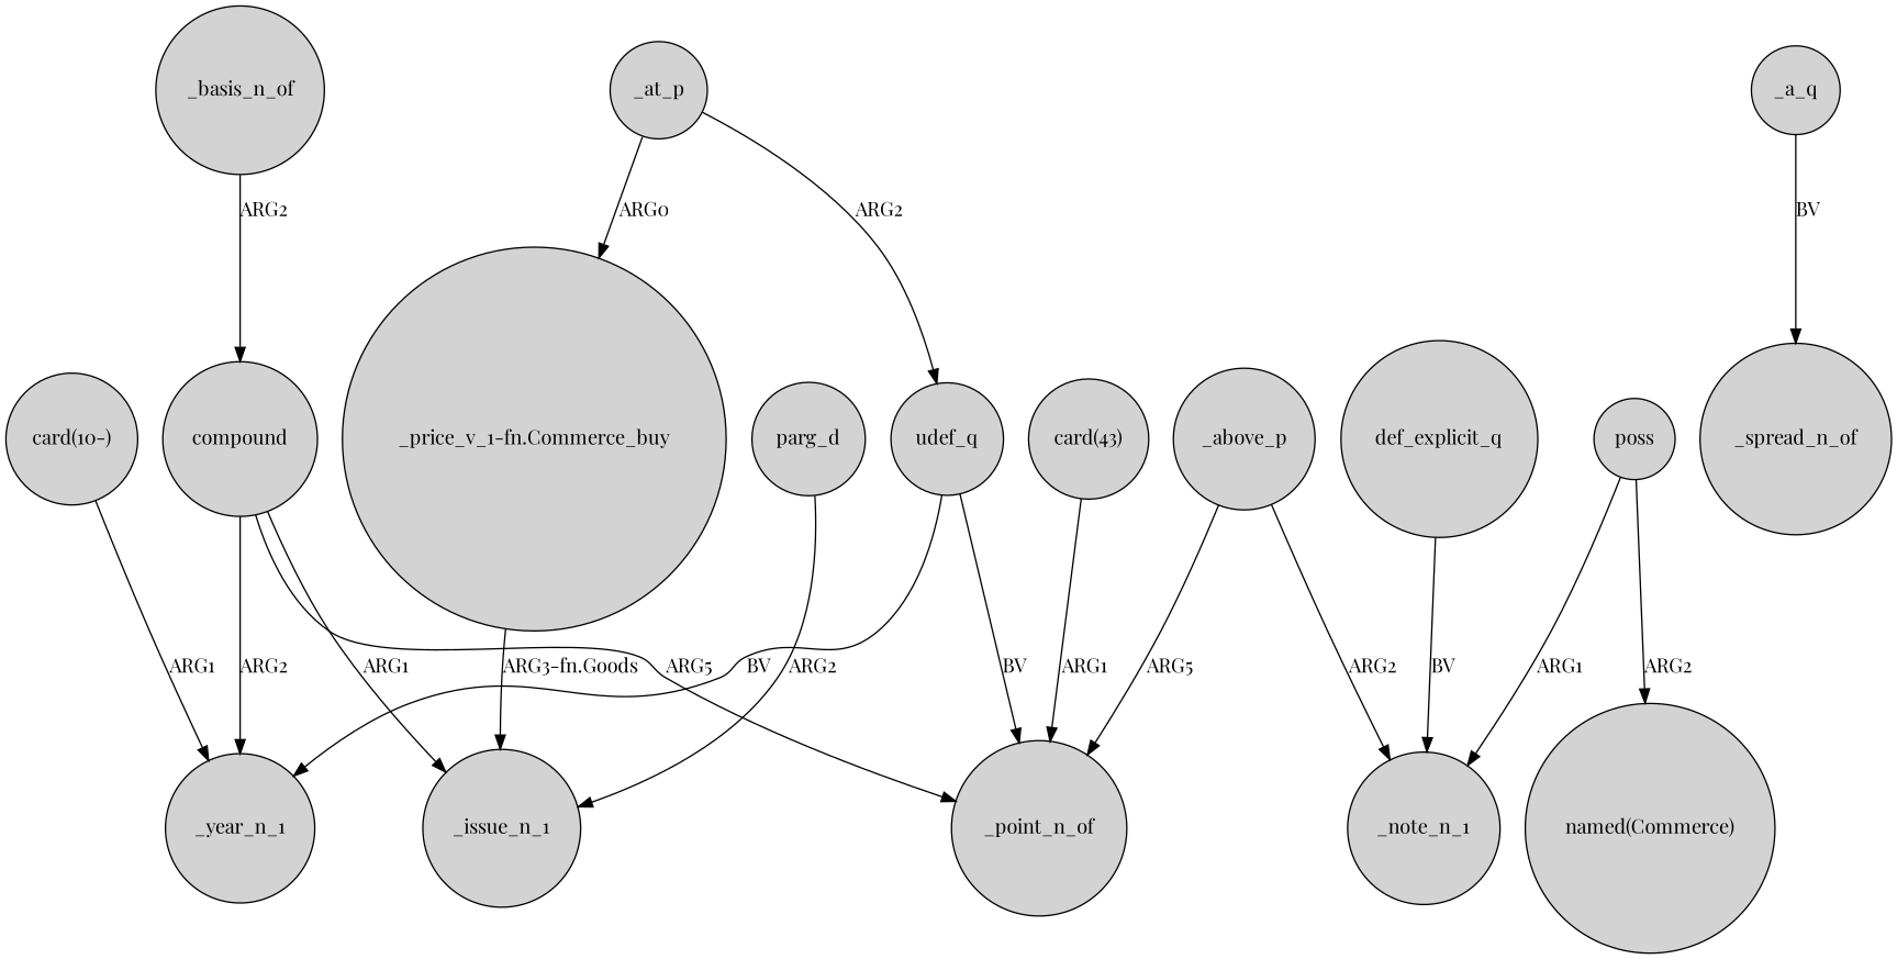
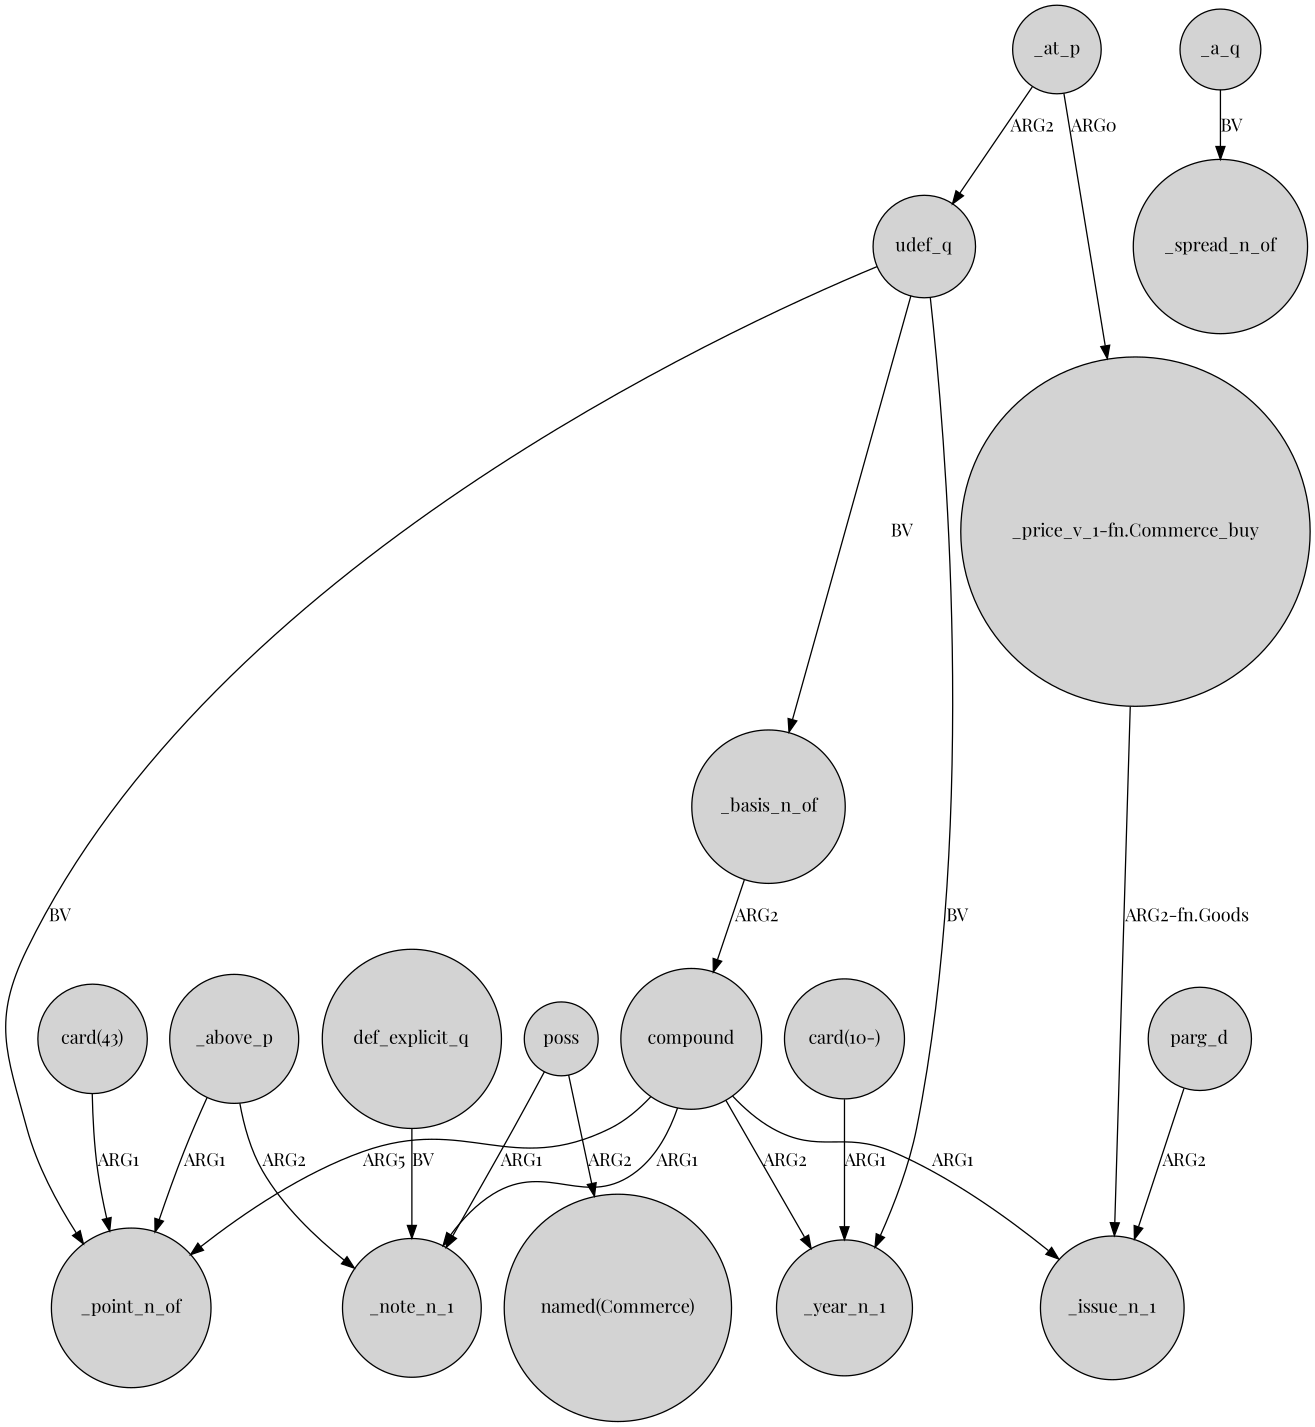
  digraph {
    fontname="Playfair Display"
    node [fontname="Playfair Display" shape=circle style=filled]
    edge [fontname="Playfair Display"]
    udef_q
    _basis_n_of
    _point_n_of
    _year_n_1
    compound
    "_price_v_1-fn.Commerce_buy"
    _issue_n_1
    n8 [label="named(Commerce)"]
    poss
    _note_n_1
    _above_p
    _at_p
    parg_d
    def_explicit_q
    "card(43)"
    _a_q
    _spread_n_of
    "card(10-)"
+   udef_q -> _basis_n_of [label=BV]
    udef_q -> _point_n_of [label=BV]
    udef_q -> _year_n_1 [label=BV]
    _basis_n_of -> compound [label=ARG2]
    compound -> _point_n_of [label=ARG5]
    compound -> _year_n_1 [label=ARG2]
    compound -> _issue_n_1 [label=ARG1]
-   "_price_v_1-fn.Commerce_buy" -> _issue_n_1 [label="ARG3-fn.Goods"]
+   compound -> _note_n_1 [label=ARG1]
+   "_price_v_1-fn.Commerce_buy" -> _issue_n_1 [label="ARG2-fn.Goods"]
    poss -> n8 [label=ARG2]
    poss -> _note_n_1 [label=ARG1]
-   _above_p -> _point_n_of [label=ARG5]
+   _above_p -> _point_n_of [label=ARG1]
    _above_p -> _note_n_1 [label=ARG2]
    _at_p -> udef_q [label=ARG2]
    _at_p -> "_price_v_1-fn.Commerce_buy" [label=ARG0]
    parg_d -> _issue_n_1 [label=ARG2]
    def_explicit_q -> _note_n_1 [label=BV]
    "card(43)" -> _point_n_of [label=ARG1]
    _a_q -> _spread_n_of [label=BV]
    "card(10-)" -> _year_n_1 [label=ARG1]
  }
